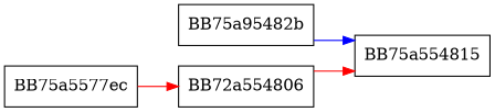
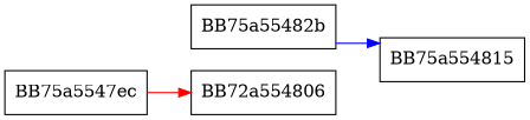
  digraph {
    rankdir=LR
    splines=ortho
    node [shape=box]
    edge [color=red]
    n1 [label=BB72a554806]
-   BB75a5547ec [label=BB75a5577ec]
-   BB75a55482b [label=BB75a95482b]
+   BB75a5547ec
+   BB75a55482b
    BB75a554815
-   n1 -> BB75a554815
    BB75a5547ec -> n1
    BB75a55482b -> BB75a554815 [color=blue]
  }
